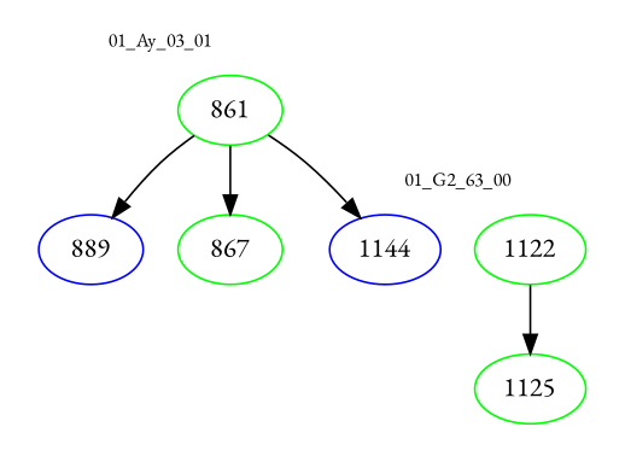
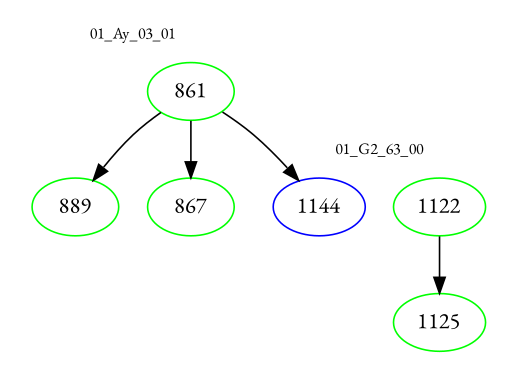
  digraph {
    fontname="EB Garamond"
    node [color=green fontname="EB Garamond"]
    edge [color=black fontname="EB Garamond"]
    n1 [label=861]
-   n2 [color=blue label=889]
+   n2 [label=889]
    n3 [label=867]
    n4 [label=1122]
    n5 [color=blue label=1144]
    n6 [label=1125]
    subgraph cluster_1 {
      color=white
      fontsize=10
      label="01_Ay_03_01"
      n1
      n2
      n3
    }
    subgraph cluster_2 {
      color=white
      fontsize=10
      label="01_G2_63_00"
      n4
      n5
      n6
    }
    n1 -> n2
    n1 -> n3
    n1 -> n5
    n4 -> n6
  }
